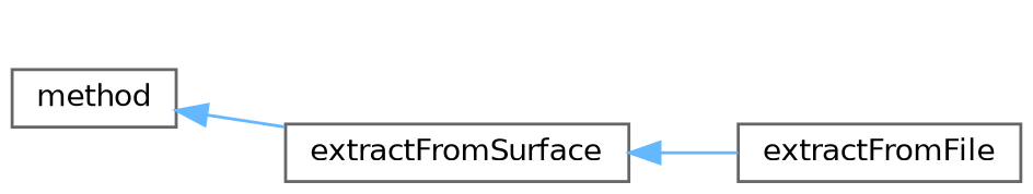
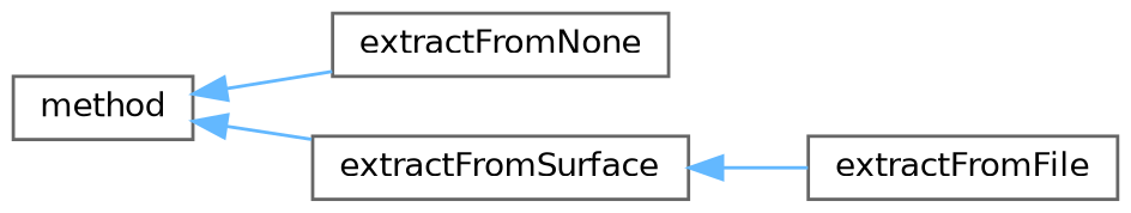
  digraph {
    rankdir=LR
    node [color=grey40 fillcolor=white fontname=Helvetica fontsize=10 shape=box style=filled]
    edge [color=steelblue1 dir=back fontname=Helvetica fontsize=10 labelfontname=Helvetica labelfontsize=10 style=solid]
    n1 [height=0.2 label=method width=0.4]
+   n2 [height=0.2 label=extractFromNone width=0.4]
    n3 [height=0.2 label=extractFromSurface width=0.4]
    n4 [height=0.2 label=extractFromFile width=0.4]
+   n1 -> n2
    n1 -> n3
    n3 -> n4
  }
